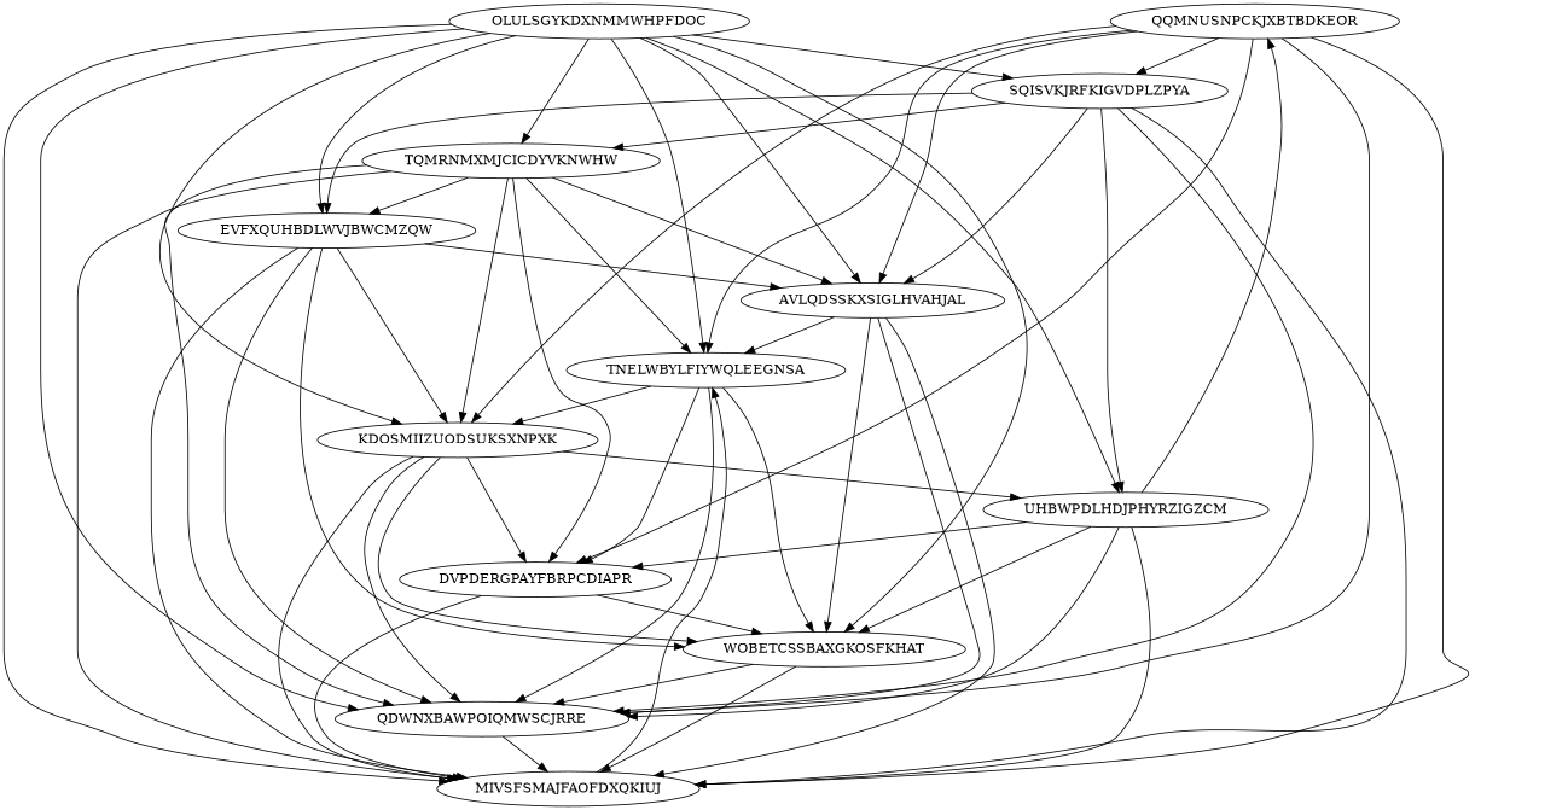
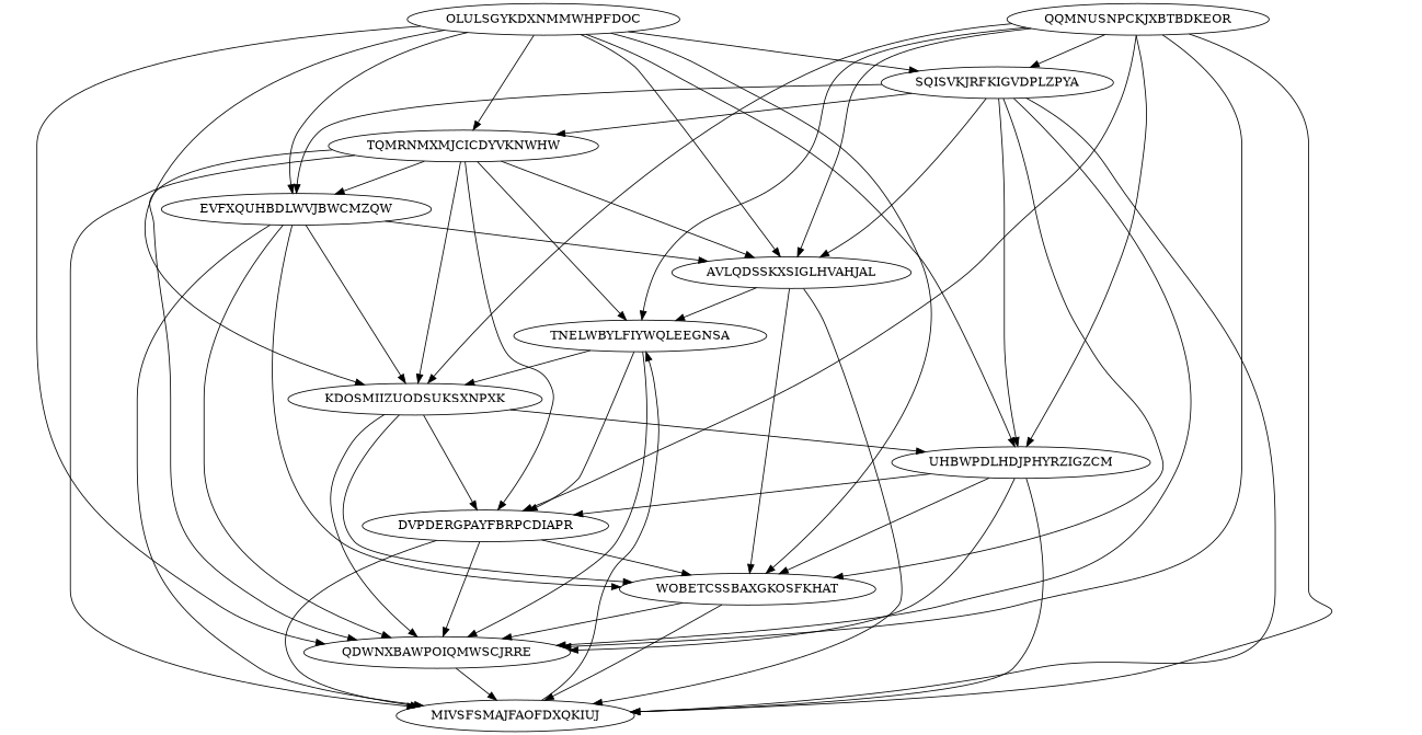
  digraph {
    node [Weight=13]
    edge [Weight=13]
    QQMNUSNPCKJXBTBDKEOR [Weight=12]
    SQISVKJRFKIGVDPLZPYA [Weight=16]
    AVLQDSSKXSIGLHVAHJAL [Weight=19]
    TNELWBYLFIYWQLEEGNSA [Weight=17]
    KDOSMIIZUODSUKSXNPXK [Weight=15]
    UHBWPDLHDJPHYRZIGZCM [Weight=18]
    DVPDERGPAYFBRPCDIAPR
    QDWNXBAWPOIQMWSCJRRE [Weight=14]
    MIVSFSMAJFAOFDXQKIUJ
    TQMRNMXMJCICDYVKNWHW [Weight=12]
    EVFXQUHBDLWVJBWCMZQW [Weight=18]
    WOBETCSSBAXGKOSFKHAT
    OLULSGYKDXNMMWHPFDOC [Weight=19]
    QQMNUSNPCKJXBTBDKEOR -> SQISVKJRFKIGVDPLZPYA [Weight=20]
    QQMNUSNPCKJXBTBDKEOR -> AVLQDSSKXSIGLHVAHJAL
    QQMNUSNPCKJXBTBDKEOR -> TNELWBYLFIYWQLEEGNSA [Weight=16]
    QQMNUSNPCKJXBTBDKEOR -> KDOSMIIZUODSUKSXNPXK [Weight=19]
-   UHBWPDLHDJPHYRZIGZCM -> QQMNUSNPCKJXBTBDKEOR
+   QQMNUSNPCKJXBTBDKEOR -> UHBWPDLHDJPHYRZIGZCM
    QQMNUSNPCKJXBTBDKEOR -> DVPDERGPAYFBRPCDIAPR [Weight=16]
    QQMNUSNPCKJXBTBDKEOR -> QDWNXBAWPOIQMWSCJRRE [Weight=14]
    QQMNUSNPCKJXBTBDKEOR -> MIVSFSMAJFAOFDXQKIUJ [Weight=16]
    SQISVKJRFKIGVDPLZPYA -> AVLQDSSKXSIGLHVAHJAL [Weight=14]
    SQISVKJRFKIGVDPLZPYA -> UHBWPDLHDJPHYRZIGZCM [Weight=18]
    SQISVKJRFKIGVDPLZPYA -> QDWNXBAWPOIQMWSCJRRE [Weight=16]
    SQISVKJRFKIGVDPLZPYA -> MIVSFSMAJFAOFDXQKIUJ [Weight=10]
    SQISVKJRFKIGVDPLZPYA -> TQMRNMXMJCICDYVKNWHW [Weight=18]
    SQISVKJRFKIGVDPLZPYA -> EVFXQUHBDLWVJBWCMZQW [Weight=19]
-   TNELWBYLFIYWQLEEGNSA -> WOBETCSSBAXGKOSFKHAT [Weight=16]
+   SQISVKJRFKIGVDPLZPYA -> WOBETCSSBAXGKOSFKHAT [Weight=16]
    AVLQDSSKXSIGLHVAHJAL -> TNELWBYLFIYWQLEEGNSA
    AVLQDSSKXSIGLHVAHJAL -> MIVSFSMAJFAOFDXQKIUJ [Weight=10]
    AVLQDSSKXSIGLHVAHJAL -> WOBETCSSBAXGKOSFKHAT [Weight=15]
    TNELWBYLFIYWQLEEGNSA -> KDOSMIIZUODSUKSXNPXK [Weight=19]
    TNELWBYLFIYWQLEEGNSA -> DVPDERGPAYFBRPCDIAPR [Weight=12]
    TNELWBYLFIYWQLEEGNSA -> QDWNXBAWPOIQMWSCJRRE [Weight=15]
    KDOSMIIZUODSUKSXNPXK -> UHBWPDLHDJPHYRZIGZCM [Weight=18]
    KDOSMIIZUODSUKSXNPXK -> DVPDERGPAYFBRPCDIAPR
    KDOSMIIZUODSUKSXNPXK -> QDWNXBAWPOIQMWSCJRRE
-   KDOSMIIZUODSUKSXNPXK -> MIVSFSMAJFAOFDXQKIUJ [Weight=15]
    KDOSMIIZUODSUKSXNPXK -> WOBETCSSBAXGKOSFKHAT [Weight=17]
    UHBWPDLHDJPHYRZIGZCM -> DVPDERGPAYFBRPCDIAPR [Weight=15]
    UHBWPDLHDJPHYRZIGZCM -> QDWNXBAWPOIQMWSCJRRE [Weight=14]
    UHBWPDLHDJPHYRZIGZCM -> MIVSFSMAJFAOFDXQKIUJ [Weight=10]
    UHBWPDLHDJPHYRZIGZCM -> WOBETCSSBAXGKOSFKHAT [Weight=18]
-   AVLQDSSKXSIGLHVAHJAL -> QDWNXBAWPOIQMWSCJRRE [Weight=18]
+   DVPDERGPAYFBRPCDIAPR -> QDWNXBAWPOIQMWSCJRRE [Weight=18]
    DVPDERGPAYFBRPCDIAPR -> MIVSFSMAJFAOFDXQKIUJ [Weight=12]
    DVPDERGPAYFBRPCDIAPR -> WOBETCSSBAXGKOSFKHAT [Weight=14]
    QDWNXBAWPOIQMWSCJRRE -> MIVSFSMAJFAOFDXQKIUJ [Weight=17]
    MIVSFSMAJFAOFDXQKIUJ -> TNELWBYLFIYWQLEEGNSA [Weight=17]
    TQMRNMXMJCICDYVKNWHW -> AVLQDSSKXSIGLHVAHJAL [Weight=15]
    TQMRNMXMJCICDYVKNWHW -> TNELWBYLFIYWQLEEGNSA [Weight=14]
    TQMRNMXMJCICDYVKNWHW -> KDOSMIIZUODSUKSXNPXK
    TQMRNMXMJCICDYVKNWHW -> DVPDERGPAYFBRPCDIAPR [Weight=15]
    TQMRNMXMJCICDYVKNWHW -> QDWNXBAWPOIQMWSCJRRE
    TQMRNMXMJCICDYVKNWHW -> MIVSFSMAJFAOFDXQKIUJ
    TQMRNMXMJCICDYVKNWHW -> EVFXQUHBDLWVJBWCMZQW [Weight=14]
    EVFXQUHBDLWVJBWCMZQW -> AVLQDSSKXSIGLHVAHJAL [Weight=14]
    EVFXQUHBDLWVJBWCMZQW -> KDOSMIIZUODSUKSXNPXK [Weight=20]
    EVFXQUHBDLWVJBWCMZQW -> QDWNXBAWPOIQMWSCJRRE [Weight=17]
    EVFXQUHBDLWVJBWCMZQW -> MIVSFSMAJFAOFDXQKIUJ [Weight=18]
    EVFXQUHBDLWVJBWCMZQW -> WOBETCSSBAXGKOSFKHAT [Weight=12]
    WOBETCSSBAXGKOSFKHAT -> QDWNXBAWPOIQMWSCJRRE [Weight=20]
    WOBETCSSBAXGKOSFKHAT -> MIVSFSMAJFAOFDXQKIUJ [Weight=20]
    OLULSGYKDXNMMWHPFDOC -> SQISVKJRFKIGVDPLZPYA [Weight=15]
    OLULSGYKDXNMMWHPFDOC -> AVLQDSSKXSIGLHVAHJAL [Weight=17]
-   OLULSGYKDXNMMWHPFDOC -> TNELWBYLFIYWQLEEGNSA [Weight=12]
    OLULSGYKDXNMMWHPFDOC -> KDOSMIIZUODSUKSXNPXK [Weight=12]
    OLULSGYKDXNMMWHPFDOC -> UHBWPDLHDJPHYRZIGZCM
    OLULSGYKDXNMMWHPFDOC -> QDWNXBAWPOIQMWSCJRRE [Weight=16]
-   OLULSGYKDXNMMWHPFDOC -> MIVSFSMAJFAOFDXQKIUJ [Weight=11]
    OLULSGYKDXNMMWHPFDOC -> TQMRNMXMJCICDYVKNWHW [Weight=20]
    OLULSGYKDXNMMWHPFDOC -> EVFXQUHBDLWVJBWCMZQW [Weight=12]
    OLULSGYKDXNMMWHPFDOC -> WOBETCSSBAXGKOSFKHAT [Weight=14]
  }
